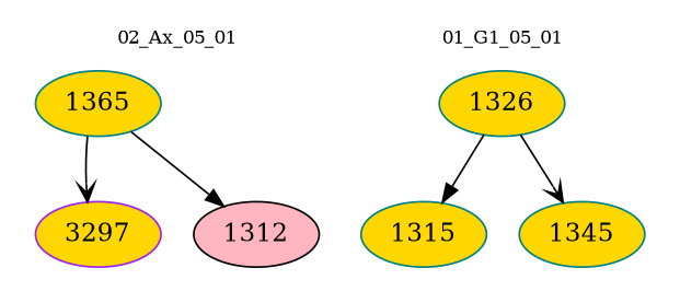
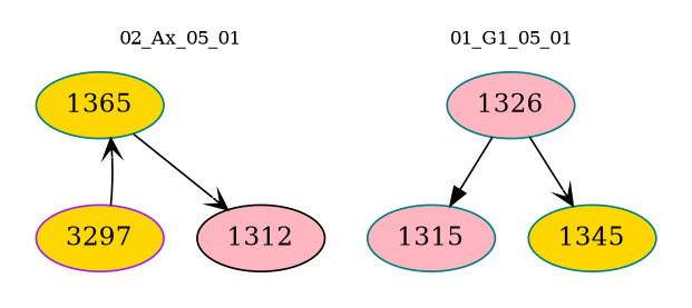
  digraph {
    node [color=teal fillcolor=gold style=filled]
    edge [arrowhead=vee color=black]
    n1 [label=1365]
    n2 [color=purple label=3297]
    n3 [color=black fillcolor=lightpink label=1312]
-   n4 [label=1326]
-   n5 [label=1315]
+   n4 [fillcolor=lightpink label=1326]
+   n5 [fillcolor=lightpink label=1315]
    n6 [label=1345]
    subgraph cluster_1 {
      color=white
      fontsize=10
      label="02_Ax_05_01"
      n1
      n2
      n3
    }
    subgraph cluster_2 {
      color=white
      fontsize=10
      label="01_G1_05_01"
      n4
      n5
      n6
    }
-   n1 -> n2
-   n1 -> n3 [arrowhead=normal]
+   n2 -> n1
+   n1 -> n3
    n4 -> n5 [arrowhead=normal]
    n4 -> n6
  }
